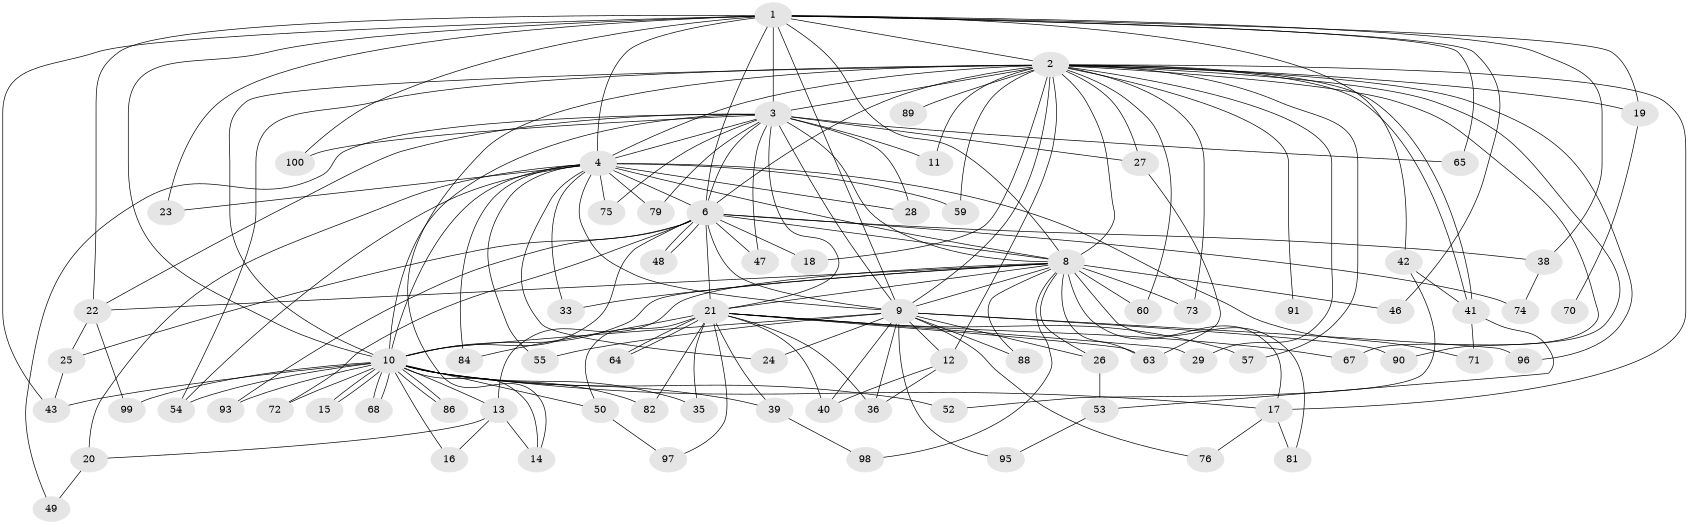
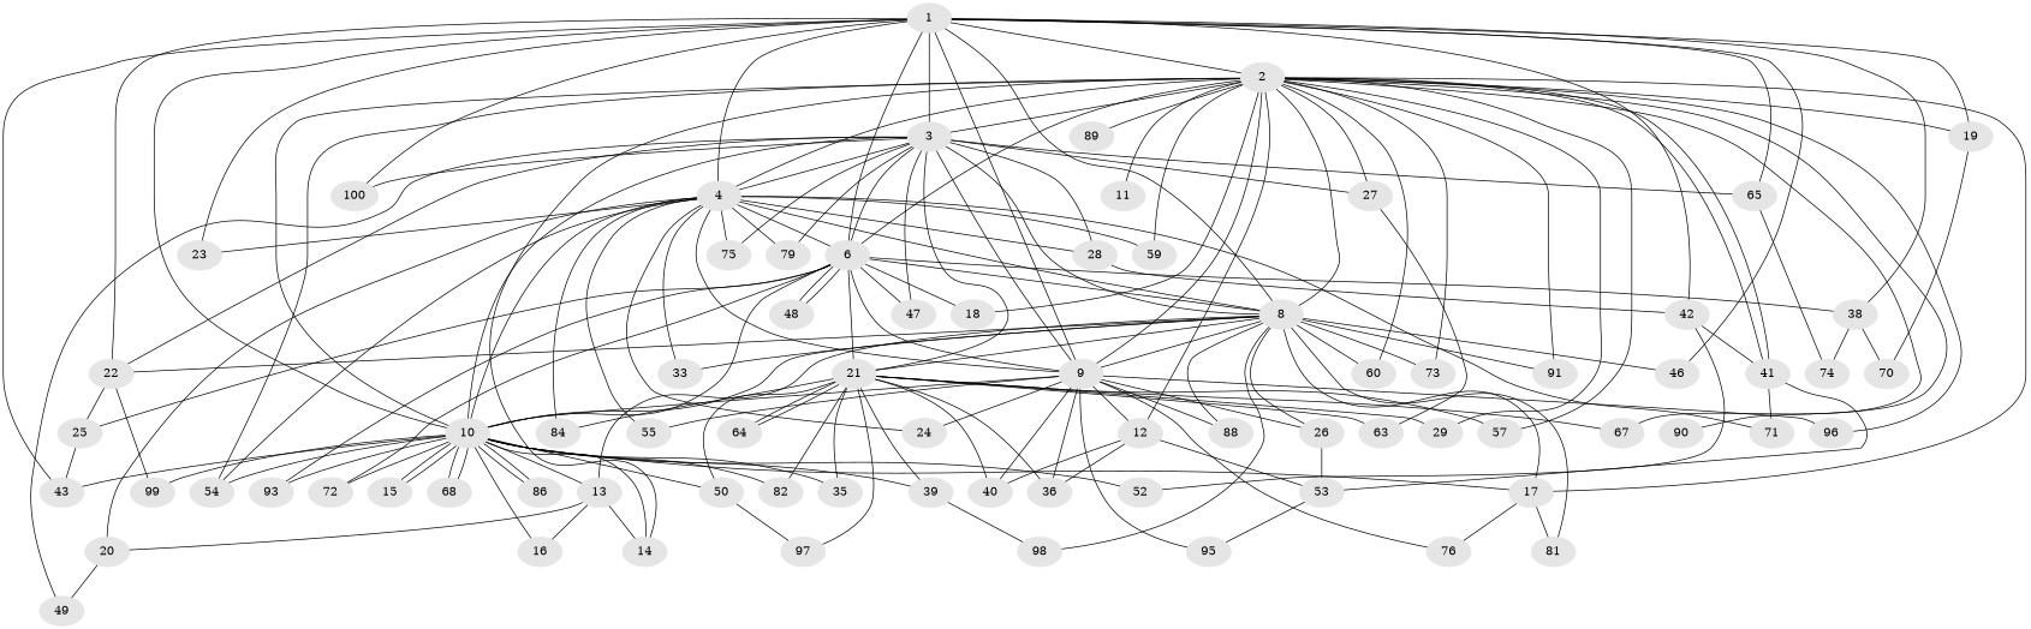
  graph {
    node [color=gray90 style=filled]
    1 [super="+32"]
    2 [super="+5"]
    3 [super="+7"]
    4 [super="+58"]
    6 [super="+37"]
    8 [super="+77"]
    9 [super="+78"]
    10 [super="+30"]
    19 [super="+45"]
    22 [super="+80"]
    23
    38 [super="+66"]
    42 [super="+92"]
    43
    46
    n16 [label=65]
    100
    11
    12 [super="+31"]
    14 [super="+87"]
    17 [super="+61"]
    18
    27 [super="+41"]
    29
    n25 [label=41]
    54 [super="+62"]
    57
    59
    60
    67
    73
    89
    90
    91
    96
    21 [super="+34"]
    28
    47
    49
    75
    79
    20 [super="+69"]
    24
    33 [super="+56"]
    55
    71
    n47 [label=84]
    25 [super="+84"]
    48
    72
    74
    93
    13
    26
    81
    88
    98
    36 [super="+51"]
    40 [super="+65"]
    76
    95
    15
    16
    35
    39
    50
    52
    68
    82
    86
    99
    70
    53 [super="+94"]
    63
    64
    97
    1 -- 2 [weight=2]
    1 -- 3 [weight=2]
    1 -- 4
    1 -- 6
    1 -- 8
    1 -- 9
    1 -- 10 [weight=3]
    1 -- 19
    1 -- 22
    1 -- 23
    1 -- 38
    1 -- 42
    1 -- 43
    1 -- 46
    1 -- n16
    1 -- 100
    2 -- 3 [weight=4]
    2 -- 4 [weight=3]
    2 -- 6 [weight=2]
    2 -- 8 [weight=2]
    2 -- 9 [weight=2]
    2 -- 10 [weight=2]
    2 -- 19 [weight=2]
    2 -- 11
    2 -- 12 [weight=2]
    2 -- 14
    2 -- 17
    2 -- 18
    2 -- 27 [weight=2]
    2 -- 29
    2 -- n25
    2 -- n25
    2 -- 54
    2 -- 57
    2 -- 59
    2 -- 60
    2 -- 67
    2 -- 73
    2 -- 89 [weight=2]
    2 -- 90
    2 -- 91
    2 -- 96
    3 -- 4 [weight=2]
    3 -- 6 [weight=2]
    3 -- 8 [weight=3]
    3 -- 9 [weight=2]
    3 -- 10 [weight=2]
    3 -- 22
    3 -- n16
    3 -- 100
-   3 -- 11
    3 -- 27
    3 -- 21
    3 -- 28
    3 -- 47
    3 -- 49
    3 -- 75
    3 -- 79
    4 -- 6
    4 -- 8
    4 -- 9
    4 -- 10
    4 -- 23
    4 -- 54
    4 -- 59
    4 -- 28
    4 -- 75
    4 -- 79
    4 -- 20
    4 -- 24
    4 -- 33
    4 -- 55
    4 -- 71
    4 -- n47
    6 -- 8
    6 -- 9
    6 -- 10
    6 -- 38
    6 -- 18
    6 -- 21 [weight=2]
    6 -- 47
    6 -- 25
    6 -- 48
    6 -- 48
    6 -- 72
-   6 -- 74
+   n16 -- 74
    6 -- 93
    8 -- 9
    8 -- 10
    8 -- 22
    8 -- 46
    8 -- 17
    8 -- 60
    8 -- 73
-   8 -- 63
+   8 -- 91
    8 -- 21
    8 -- 33
    8 -- 13
    8 -- 26
    8 -- 81
    8 -- 88
    8 -- 98
    9 -- 10 [weight=2]
    9 -- 12
-   9 -- 90
    9 -- 96
    9 -- 24
    9 -- 55
    9 -- 26
    9 -- 88
    9 -- 36
    9 -- 40
    9 -- 76
    9 -- 95
    10 -- 43
    10 -- 14
    10 -- 17
    10 -- 54
    10 -- 72
    10 -- 93
    10 -- 13
    10 -- 15
    10 -- 15
    10 -- 16
    10 -- 35
    10 -- 39
    10 -- 50
    10 -- 52
    10 -- 68
    10 -- 68
    10 -- 82
    10 -- 86
    10 -- 86
    10 -- 99
    19 -- 70
    22 -- 25
    22 -- 99
    38 -- 74
+   38 -- 70
    42 -- n25
    42 -- 52
    12 -- 36
    12 -- 40
+   12 -- 53
    17 -- 81
    17 -- 76
    27 -- 63
    n25 -- 71
    n25 -- 53
    21 -- 29
    21 -- 57
    21 -- 67
    21 -- n47
    21 -- 36
    21 -- 40
    21 -- 35
    21 -- 39
    21 -- 50
    21 -- 82
    21 -- 63
    21 -- 64
    21 -- 64
    21 -- 97
+   28 -- 42
    20 -- 49
    25 -- 43
    13 -- 14
    13 -- 20
    13 -- 16
    26 -- 53
    39 -- 98
    50 -- 97
    53 -- 95
  }
